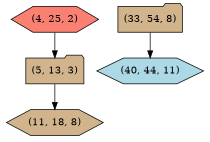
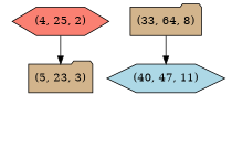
  digraph {
    node [fillcolor=tan shape=hexagon style=filled]
    "(4, 25, 2)" [fillcolor=salmon]
-   "(5, 23, 3)" [shape=folder label="(5, 13, 3)"]
-   "(33, 54, 8)" [shape=folder]
-   "(40, 47, 11)" [fillcolor=lightblue label="(40, 44, 11)"]
-   "(11, 18, 8)"
+   "(5, 23, 3)" [shape=folder]
+   "(33, 54, 8)" [shape=folder label="(33, 64, 8)"]
+   "(40, 47, 11)" [fillcolor=lightblue]
    "(4, 25, 2)" -> "(5, 23, 3)"
-   "(5, 23, 3)" -> "(11, 18, 8)"
    "(33, 54, 8)" -> "(40, 47, 11)"
  }
